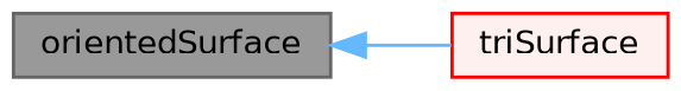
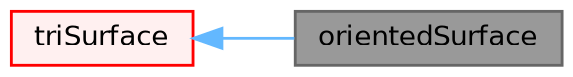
  digraph {
    rankdir=LR
    node [fontname=Helvetica fontsize=10 shape=box style=filled]
    n1 [color=gray40 fillcolor=grey60 fontcolor=black height=0.2 label=orientedSurface width=0.4]
    n2 [color=red fillcolor="#FFF0F0" height=0.2 label=triSurface width=0.4]
-   n1 -> n2 [color=steelblue1 dir=back fontname=Helvetica fontsize=10 labelfontname=Helvetica labelfontsize=10 style=solid]
+   n2 -> n1 [color=steelblue1 dir=back fontname=Helvetica fontsize=10 labelfontname=Helvetica labelfontsize=10 style=solid]
  }
